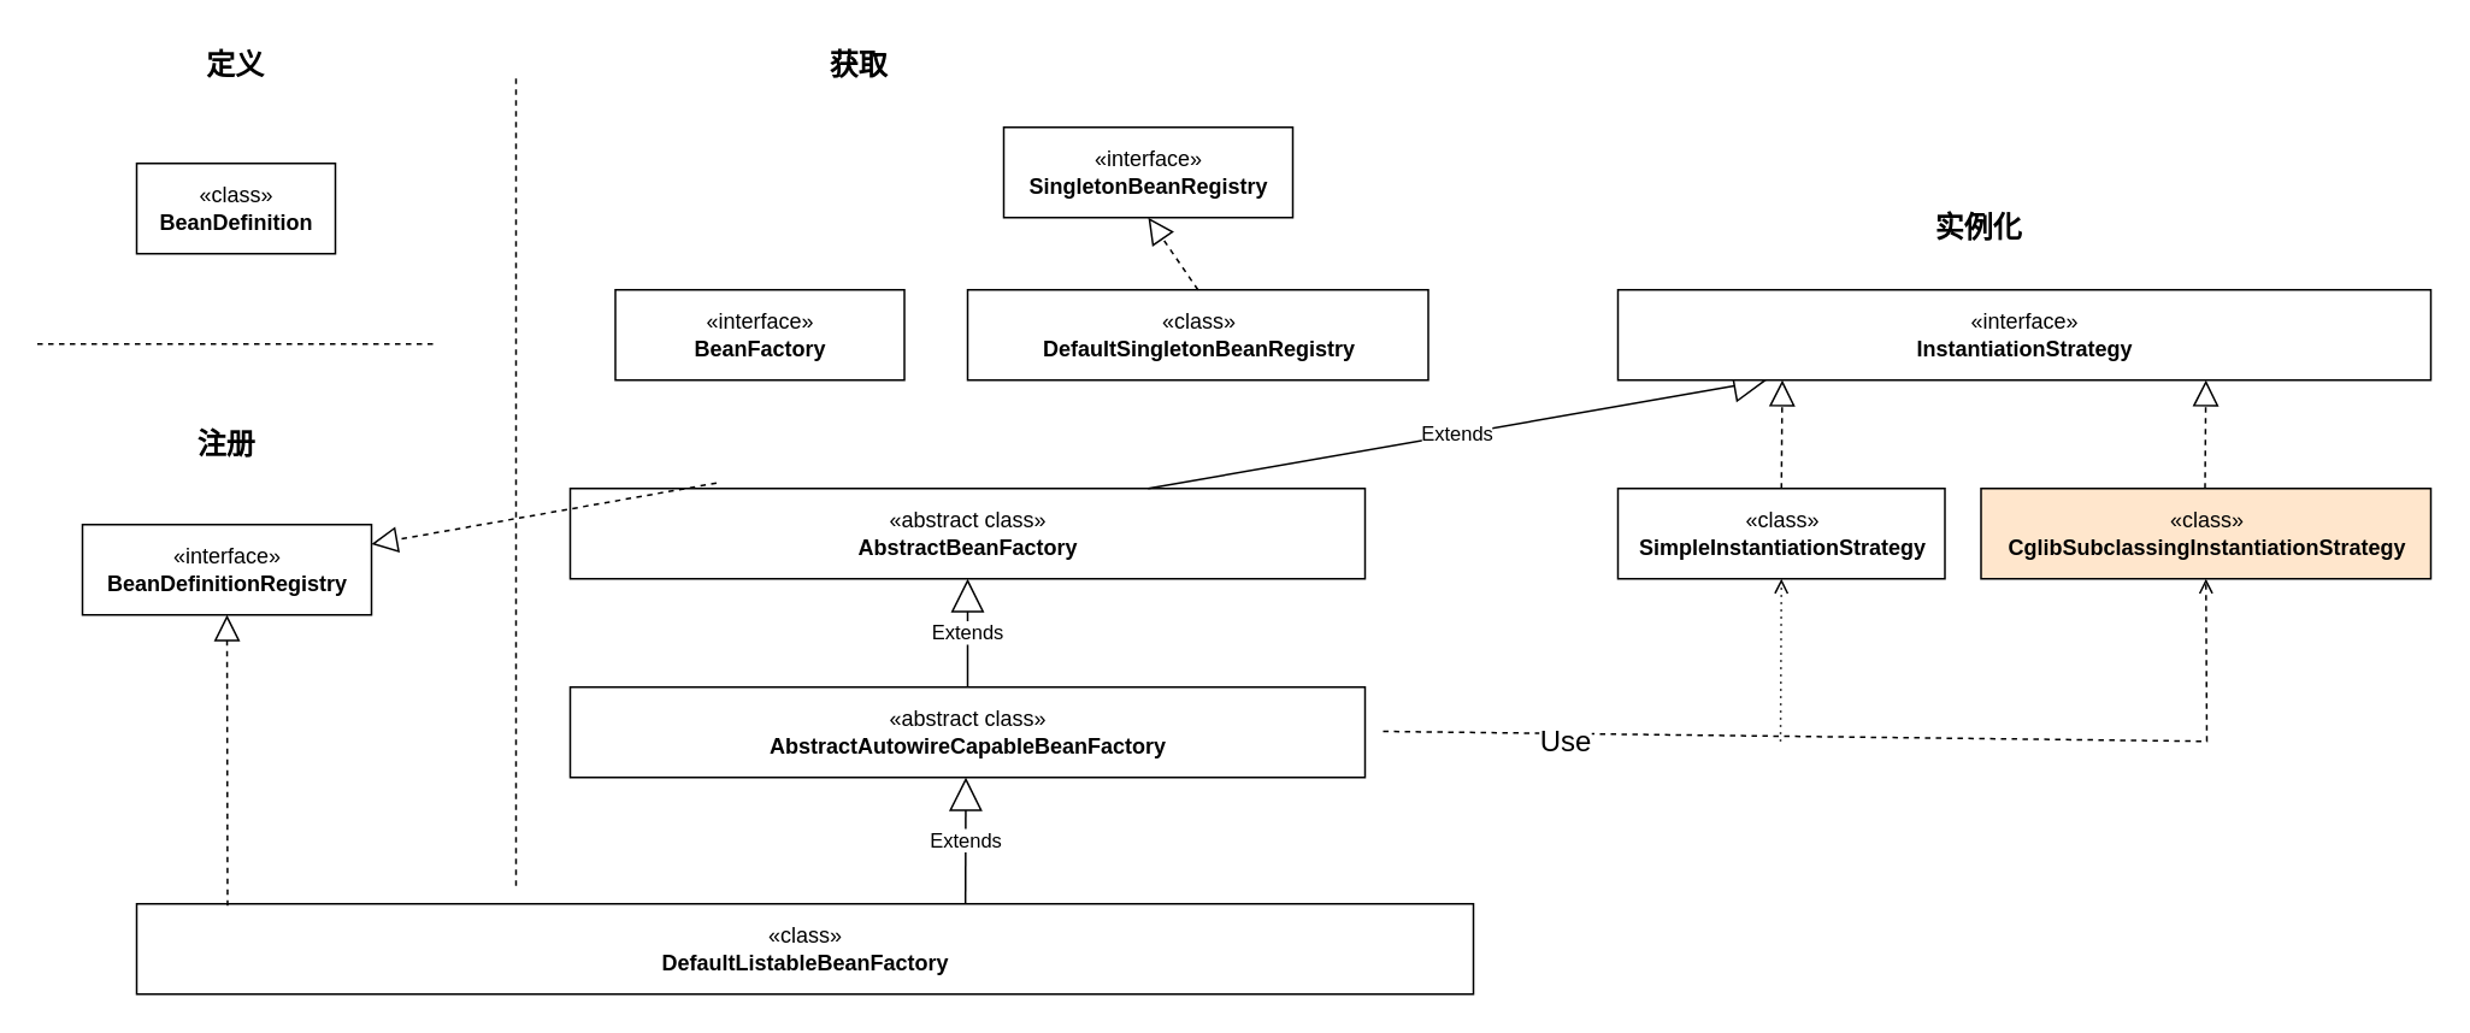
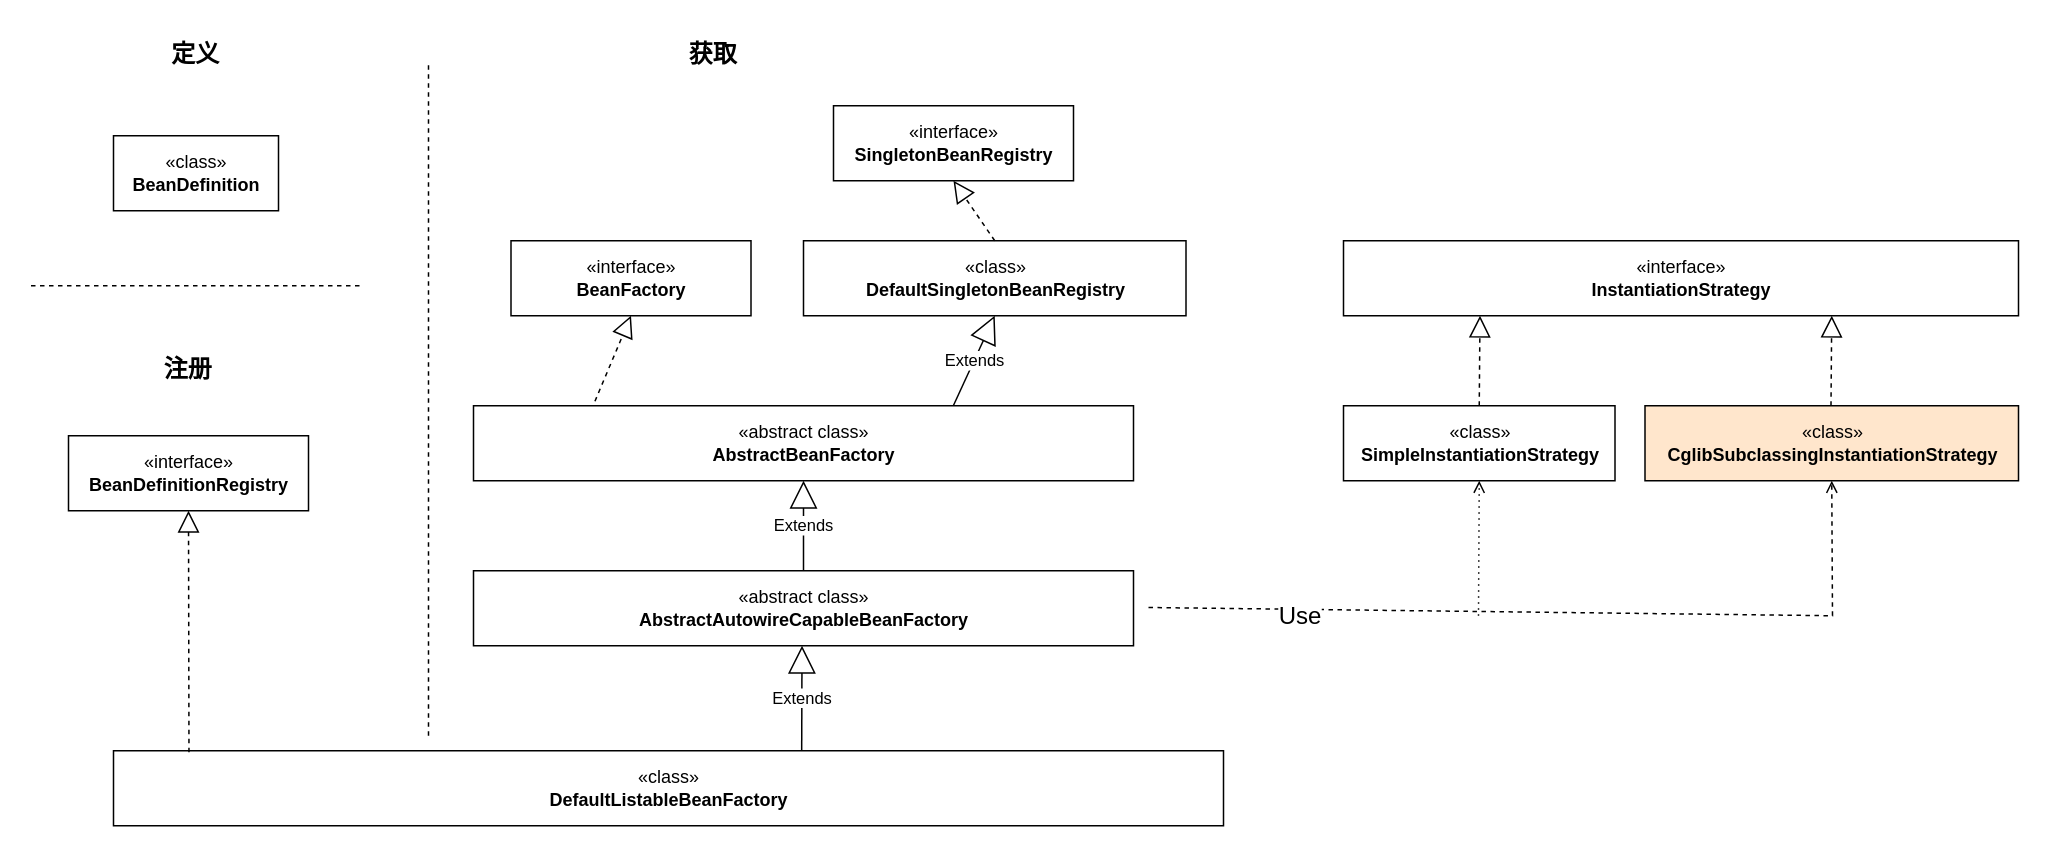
  <mxCell id="0" />
  <mxCell id="1" parent="0" />
  <mxCell id="2" value="&lt;br&gt;«interface»&lt;br&gt;&lt;b&gt;BeanFactory&lt;br&gt;&lt;br&gt;&lt;/b&gt;" style="html=1;" parent="1" vertex="1"><mxGeometry x="340" y="160" width="160" height="50" as="geometry" /></mxCell>
  <mxCell id="3" value="&lt;br&gt;«abstract class»&lt;br&gt;&lt;b&gt;AbstractBeanFactory&lt;br&gt;&lt;br&gt;&lt;/b&gt;" style="html=1;" parent="1" vertex="1"><mxGeometry x="315" y="270" width="440" height="50" as="geometry" /></mxCell>
  <mxCell id="4" value="«abstract class»&lt;br&gt;&lt;b&gt;AbstractAutowireCapableBeanFactory&lt;/b&gt;" style="html=1;" parent="1" vertex="1"><mxGeometry x="315" y="380" width="440" height="50" as="geometry" /></mxCell>
  <mxCell id="5" value="«interface»&lt;br&gt;&lt;b&gt;BeanDefinitionRegistry&lt;/b&gt;" style="html=1;" parent="1" vertex="1"><mxGeometry x="45" y="290" width="160" height="50" as="geometry" /></mxCell>
  <mxCell id="6" value="«class»&lt;br&gt;&lt;b&gt;DefaultListableBeanFactory&lt;/b&gt;" style="html=1;" parent="1" vertex="1"><mxGeometry x="75" y="500" width="740" height="50" as="geometry" /></mxCell>
  <mxCell id="7" value="«interface»&lt;br&gt;&lt;b&gt;SingletonBeanRegistry&lt;/b&gt;" style="html=1;" parent="1" vertex="1"><mxGeometry x="555" y="70" width="160" height="50" as="geometry" /></mxCell>
  <mxCell id="8" value="«class»&lt;br&gt;&lt;b&gt;DefaultSingletonBeanRegistry&lt;/b&gt;" style="html=1;" parent="1" vertex="1"><mxGeometry x="535" y="160" width="255" height="50" as="geometry" /></mxCell>
  <mxCell id="9" value="&lt;br&gt;«class»&lt;br&gt;&lt;b&gt;BeanDefinition&lt;br&gt;&lt;br&gt;&lt;/b&gt;" style="html=1;" parent="1" vertex="1"><mxGeometry x="75" y="90" width="110" height="50" as="geometry" /></mxCell>
- <mxCell id="10" value="" style="endArrow=block;dashed=1;endFill=0;endSize=12;html=1;rounded=0;exitX=0.184;exitY=-0.06;exitDx=0;exitDy=0;exitPerimeter=0;" parent="1" source="3" target="5" edge="1"><mxGeometry width="160" relative="1" as="geometry"><mxPoint x="395" y="260" as="sourcePoint" /><mxPoint x="450" y="240" as="targetPoint" /></mxGeometry></mxCell>
+ <mxCell id="10" value="" style="endArrow=block;dashed=1;endFill=0;endSize=12;html=1;rounded=0;entryX=0.5;entryY=1;entryDx=0;entryDy=0;exitX=0.184;exitY=-0.06;exitDx=0;exitDy=0;exitPerimeter=0;" parent="1" source="3" target="2" edge="1"><mxGeometry width="160" relative="1" as="geometry"><mxPoint x="395" y="260" as="sourcePoint" /><mxPoint x="450" y="240" as="targetPoint" /></mxGeometry></mxCell>
  <mxCell id="11" value="Extends" style="endArrow=block;endSize=16;endFill=0;html=1;rounded=0;entryX=0.5;entryY=1;entryDx=0;entryDy=0;exitX=0.5;exitY=0;exitDx=0;exitDy=0;" parent="1" source="4" target="3" edge="1"><mxGeometry width="160" relative="1" as="geometry"><mxPoint x="394" y="380" as="sourcePoint" /><mxPoint x="510" y="330" as="targetPoint" /></mxGeometry></mxCell>
  <mxCell id="12" value="" style="endArrow=block;dashed=1;endFill=0;endSize=12;html=1;rounded=0;exitX=0.5;exitY=0;exitDx=0;exitDy=0;entryX=0.5;entryY=1;entryDx=0;entryDy=0;" parent="1" source="8" target="7" edge="1"><mxGeometry width="160" relative="1" as="geometry"><mxPoint x="585" y="140" as="sourcePoint" /><mxPoint x="745" y="140" as="targetPoint" /></mxGeometry></mxCell>
  <mxCell id="13" value="" style="endArrow=block;dashed=1;endFill=0;endSize=12;html=1;rounded=0;entryX=0.5;entryY=1;entryDx=0;entryDy=0;exitX=0.068;exitY=0.02;exitDx=0;exitDy=0;exitPerimeter=0;" parent="1" source="6" target="5" edge="1"><mxGeometry width="160" relative="1" as="geometry"><mxPoint x="115" y="480" as="sourcePoint" /><mxPoint x="275" y="340" as="targetPoint" /></mxGeometry></mxCell>
  <mxCell id="14" value="" style="endArrow=none;dashed=1;html=1;rounded=0;" parent="1" edge="1"><mxGeometry width="50" height="50" relative="1" as="geometry"><mxPoint x="285" y="490" as="sourcePoint" /><mxPoint x="285" y="40" as="targetPoint" /></mxGeometry></mxCell>
  <mxCell id="15" value="&lt;div style=&quot;&quot;&gt;&lt;pre style=&quot;&quot;&gt;&lt;b&gt;&lt;font style=&quot;font-size: 16px;&quot;&gt;注册&lt;/font&gt;&lt;/b&gt;&lt;/pre&gt;&lt;/div&gt;" style="text;html=1;strokeColor=none;fillColor=none;align=center;verticalAlign=middle;whiteSpace=wrap;rounded=0;" parent="1" vertex="1"><mxGeometry x="95" y="230" width="60" height="30" as="geometry" /></mxCell>
- <mxCell id="16" value="Extends" style="endArrow=block;endSize=16;endFill=0;html=1;rounded=0;exitX=0.727;exitY=0;exitDx=0;exitDy=0;exitPerimeter=0;" parent="1" source="3" target="20" edge="1"><mxGeometry width="160" relative="1" as="geometry"><mxPoint x="635" y="270" as="sourcePoint" /><mxPoint x="745" y="240" as="targetPoint" /></mxGeometry></mxCell>
+ <mxCell id="16" value="Extends" style="endArrow=block;endSize=16;endFill=0;html=1;rounded=0;entryX=0.5;entryY=1;entryDx=0;entryDy=0;exitX=0.727;exitY=0;exitDx=0;exitDy=0;exitPerimeter=0;" parent="1" source="3" target="8" edge="1"><mxGeometry width="160" relative="1" as="geometry"><mxPoint x="635" y="270" as="sourcePoint" /><mxPoint x="745" y="240" as="targetPoint" /></mxGeometry></mxCell>
  <mxCell id="17" value="&lt;div style=&quot;&quot;&gt;&lt;pre style=&quot;&quot;&gt;&lt;b&gt;&lt;font style=&quot;font-size: 16px;&quot;&gt;获取&lt;/font&gt;&lt;/b&gt;&lt;/pre&gt;&lt;/div&gt;" style="text;html=1;strokeColor=none;fillColor=none;align=center;verticalAlign=middle;whiteSpace=wrap;rounded=0;" parent="1" vertex="1"><mxGeometry x="445" y="20" width="60" height="30" as="geometry" /></mxCell>
  <mxCell id="18" value="" style="endArrow=none;dashed=1;html=1;rounded=0;" parent="1" edge="1"><mxGeometry width="50" height="50" relative="1" as="geometry"><mxPoint x="20" y="190" as="sourcePoint" /><mxPoint x="240" y="190" as="targetPoint" /></mxGeometry></mxCell>
  <mxCell id="19" value="&lt;div style=&quot;&quot;&gt;&lt;pre style=&quot;&quot;&gt;&lt;b&gt;&lt;font style=&quot;font-size: 16px;&quot;&gt;定义&lt;/font&gt;&lt;/b&gt;&lt;/pre&gt;&lt;/div&gt;" style="text;html=1;strokeColor=none;fillColor=none;align=center;verticalAlign=middle;whiteSpace=wrap;rounded=0;" parent="1" vertex="1"><mxGeometry x="100" y="20" width="60" height="30" as="geometry" /></mxCell>
  <mxCell id="20" value="«interface»&lt;br&gt;&lt;b&gt;InstantiationStrategy&lt;/b&gt;" style="html=1;" vertex="1" parent="1"><mxGeometry x="895" y="160" width="450" height="50" as="geometry" /></mxCell>
  <mxCell id="21" value="«class»&lt;br&gt;&lt;b&gt;SimpleInstantiationStrategy&lt;/b&gt;" style="html=1;" vertex="1" parent="1"><mxGeometry x="895" y="270" width="181" height="50" as="geometry" /></mxCell>
  <mxCell id="22" value="«class»&lt;br&gt;&lt;b&gt;CglibSubclassingInstantiationStrategy&lt;/b&gt;" style="html=1;fillColor=#ffe6cc;" vertex="1" parent="1"><mxGeometry x="1096" y="270" width="249" height="50" as="geometry" /></mxCell>
  <mxCell id="23" value="" style="endArrow=block;dashed=1;endFill=0;endSize=12;html=1;rounded=0;exitX=0.5;exitY=0;exitDx=0;exitDy=0;" edge="1" parent="1" source="21"><mxGeometry width="160" relative="1" as="geometry"><mxPoint x="1005" y="420" as="sourcePoint" /><mxPoint x="986" y="210" as="targetPoint" /></mxGeometry></mxCell>
  <mxCell id="24" value="" style="endArrow=block;dashed=1;endFill=0;endSize=12;html=1;rounded=0;exitX=0.5;exitY=0;exitDx=0;exitDy=0;" edge="1" parent="1"><mxGeometry width="160" relative="1" as="geometry"><mxPoint x="1220" y="270" as="sourcePoint" /><mxPoint x="1220.5" y="210" as="targetPoint" /></mxGeometry></mxCell>
- <mxCell id="25" value="&lt;div style=&quot;&quot;&gt;&lt;pre style=&quot;&quot;&gt;&lt;div style=&quot;&quot;&gt;&lt;pre style=&quot;&quot;&gt;&lt;b&gt;&lt;font style=&quot;font-size: 16px;&quot;&gt;实例化&lt;/font&gt;&lt;/b&gt;&lt;/pre&gt;&lt;/div&gt;&lt;/pre&gt;&lt;/div&gt;" style="text;html=1;strokeColor=none;fillColor=none;align=center;verticalAlign=middle;whiteSpace=wrap;rounded=0;" vertex="1" parent="1"><mxGeometry x="1065" y="110" width="60" height="30" as="geometry" /></mxCell>
  <mxCell id="26" value="Extends" style="endArrow=block;endSize=16;endFill=0;html=1;rounded=0;entryX=0.5;entryY=1;entryDx=0;entryDy=0;exitX=0.62;exitY=0;exitDx=0;exitDy=0;exitPerimeter=0;" edge="1" parent="1" source="6"><mxGeometry width="160" relative="1" as="geometry"><mxPoint x="534" y="490" as="sourcePoint" /><mxPoint x="534" y="430" as="targetPoint" /></mxGeometry></mxCell>
  <mxCell id="27" value="Use" style="endArrow=open;dashed=1;html=1;rounded=0;fontSize=16;entryX=0.5;entryY=1;entryDx=0;entryDy=0;" edge="1" parent="1" target="22"><mxGeometry x="-0.629" y="-4" width="160" relative="1" as="geometry"><mxPoint x="765" y="404.5" as="sourcePoint" /><mxPoint x="1225" y="330" as="targetPoint" /><Array as="points"><mxPoint x="1221" y="410" /></Array><mxPoint as="offset" /></mxGeometry></mxCell>
  <mxCell id="28" value="" style="endArrow=open;dashed=1;html=1;dashPattern=1 3;strokeWidth=1;rounded=0;fontSize=16;endFill=0;entryX=0.5;entryY=1;entryDx=0;entryDy=0;" edge="1" parent="1" target="21"><mxGeometry width="50" height="50" relative="1" as="geometry"><mxPoint x="985" y="410" as="sourcePoint" /><mxPoint x="985" y="340" as="targetPoint" /></mxGeometry></mxCell>
